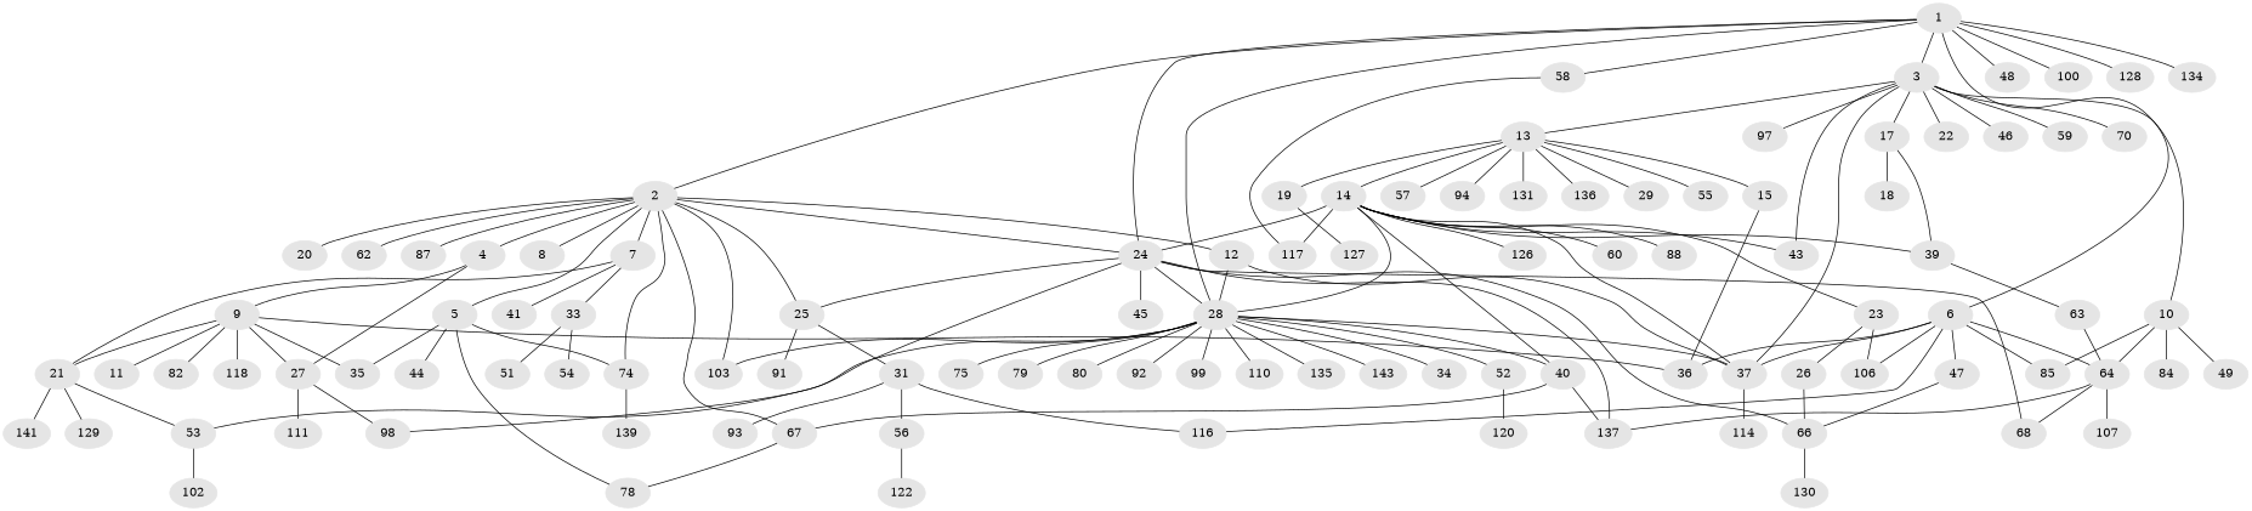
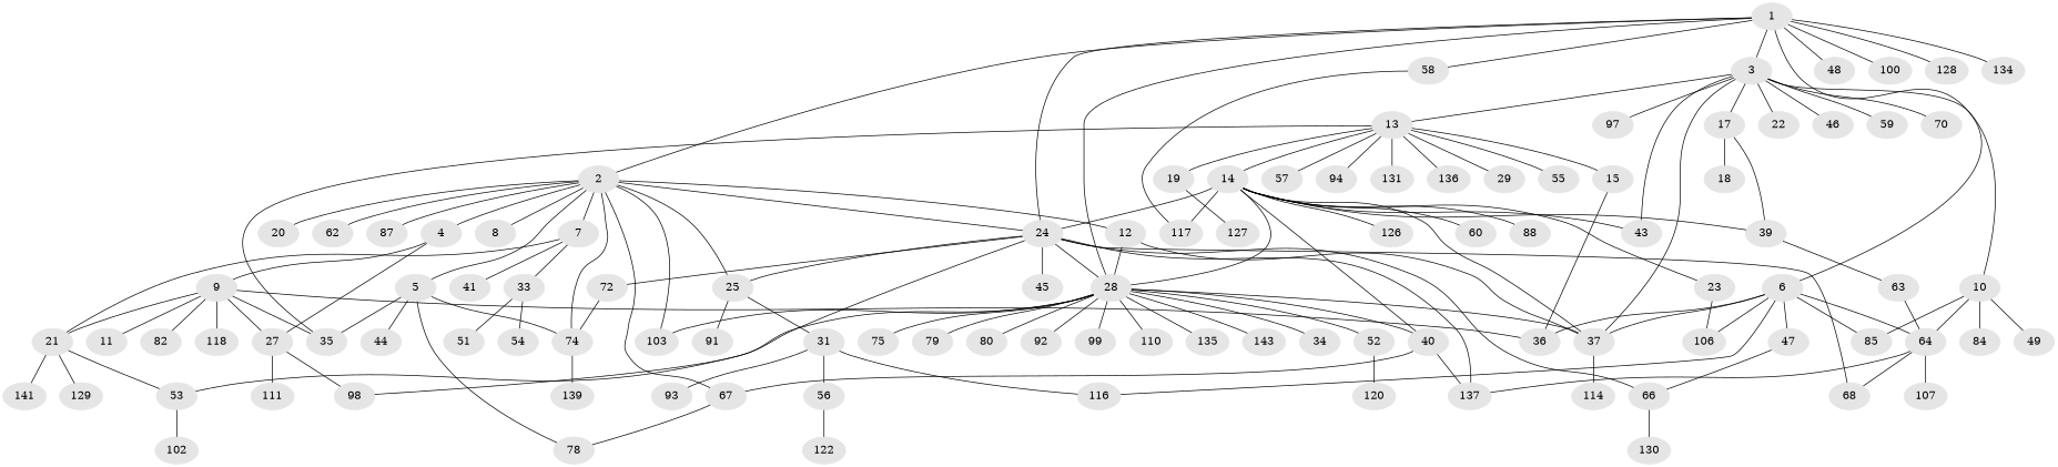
  graph {
    node [color=gray90 style=filled]
    1 [super="+65"]
    2 [super="+124"]
    3 [super="+77"]
    6
    24 [super="+42"]
    28 [super="+38"]
    48
    58
    100
    128
    134
    4
    5 [super="+123"]
    7
    8
    12 [super="+16"]
    20 [super="+32"]
    25 [super="+101"]
    62
    67 [super="+81"]
    74 [super="+112"]
    87
    103
    10 [super="+61"]
    13 [super="+108"]
    17
    22
    37 [super="+69"]
    43
    46
    59
    70
    97
    116 [super="+144"]
    36
    47
    64 [super="+115"]
    85 [super="+113"]
    106
    45
    66 [super="+73"]
    68
+   72
    98
    137
    40 [super="+104"]
    53 [super="+76"]
    n48 [label=34]
    52
    75
    79
    80
    92
    99
    110
    135
    143
    117 [super="+140"]
    9 [super="+96"]
    27 [super="+90"]
    35
    44
    78
    21 [super="+86"]
    33 [super="+89"]
    41
    31 [super="+50"]
    91
    139
    49
    84
    14 [super="+34"]
    15 [super="+109"]
    19 [super="+95"]
    29
    55
    57 [super="+71"]
    94
    131
    136
    39 [super="+119"]
    18
    114
    11
    82
    118
    111
    107 [super="+132"]
    129
    141
    51 [super="+83"]
    54 [super="+125"]
    23 [super="+121"]
    60 [super="+142"]
    88
    126
    127
-   26
    63 [super="+133"]
    102
    130
    56
    93
    120
    122
    1 -- 2
    1 -- 3
    1 -- 6
    1 -- 24
    1 -- 28
    1 -- 48
    1 -- 58
    1 -- 100
    1 -- 128
    1 -- 134
    2 -- 24
    2 -- 4
    2 -- 5
    2 -- 7
    2 -- 8
    2 -- 12
    2 -- 20
    2 -- 25
    2 -- 62
    2 -- 67
    2 -- 74
    2 -- 87
    2 -- 103
    3 -- 10
    3 -- 13
    3 -- 17
    3 -- 22
    3 -- 37
    3 -- 43
    3 -- 46
    3 -- 59
    3 -- 70
    3 -- 97
    6 -- 37
    6 -- 116
    6 -- 36
    6 -- 47
    6 -- 64
    6 -- 85
    6 -- 106
    24 -- 28
    24 -- 25
    24 -- 45
    24 -- 66
    24 -- 68
+   24 -- 72
    24 -- 98
    24 -- 137
    28 -- 103
    28 -- 37
    28 -- 40
    28 -- 53
    28 -- n48
    28 -- 52
    28 -- 75
    28 -- 79
    28 -- 80
    28 -- 92
    28 -- 99
    28 -- 110
    28 -- 135
    28 -- 143
    58 -- 117
    4 -- 9
    4 -- 27
    5 -- 74
    5 -- 35
    5 -- 44
    5 -- 78
    7 -- 21
    7 -- 33
    7 -- 41
    12 -- 28
    12 -- 37
    25 -- 31
    25 -- 91
    67 -- 78
    74 -- 139
    10 -- 64
    10 -- 85
    10 -- 49
    10 -- 84
+   13 -- 35
    13 -- 14
    13 -- 15
    13 -- 19
    13 -- 29
    13 -- 55
    13 -- 57
    13 -- 94
    13 -- 131
    13 -- 136
    17 -- 39
    17 -- 18
    37 -- 114
    47 -- 66
    64 -- 68
    64 -- 137
    64 -- 107
    66 -- 130
+   72 -- 74
    40 -- 67
    40 -- 137
    53 -- 102
    52 -- 120
    9 -- 36
    9 -- 27
    9 -- 35
    9 -- 21
    9 -- 11
    9 -- 82
    9 -- 118
    27 -- 98
    27 -- 111
    21 -- 53
    21 -- 129
    21 -- 141
    33 -- 51
    33 -- 54
    31 -- 116
    31 -- 56
    31 -- 93
    14 -- 24
    14 -- 28
    14 -- 37
    14 -- 43
    14 -- 40
    14 -- 117
    14 -- 39
    14 -- 23
    14 -- 60
    14 -- 88
    14 -- 126
    15 -- 36
    19 -- 127
    39 -- 63
    23 -- 106
-   23 -- 26
-   26 -- 66
    63 -- 64
    56 -- 122
  }
